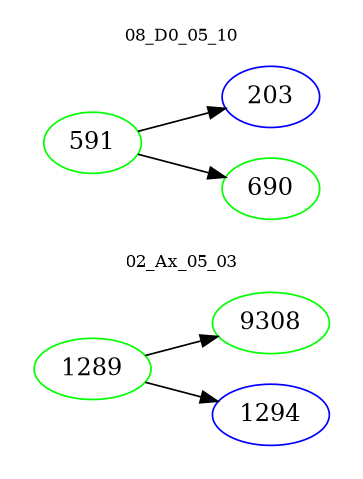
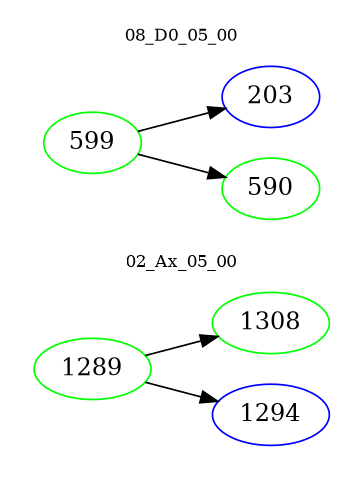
  digraph {
    rankdir=LR
    node [color=green]
    edge [color=black]
    n1 [label=1289]
    n2 [color=blue label=1294]
-   n3 [label=9308]
-   n4 [label=591]
-   n5 [label=690]
+   n3 [label=1308]
+   n4 [label=599]
+   n5 [label=590]
    n6 [color=blue label=203]
    subgraph cluster_1 {
      color=white
      fontsize=10
-     label="02_Ax_05_03"
+     label="02_Ax_05_00"
      n1
      n2
      n3
    }
    subgraph cluster_2 {
      color=white
      fontsize=10
-     label="08_D0_05_10"
+     label="08_D0_05_00"
      n4
      n5
      n6
    }
    n1 -> n2
    n1 -> n3
    n4 -> n5
    n4 -> n6
  }
